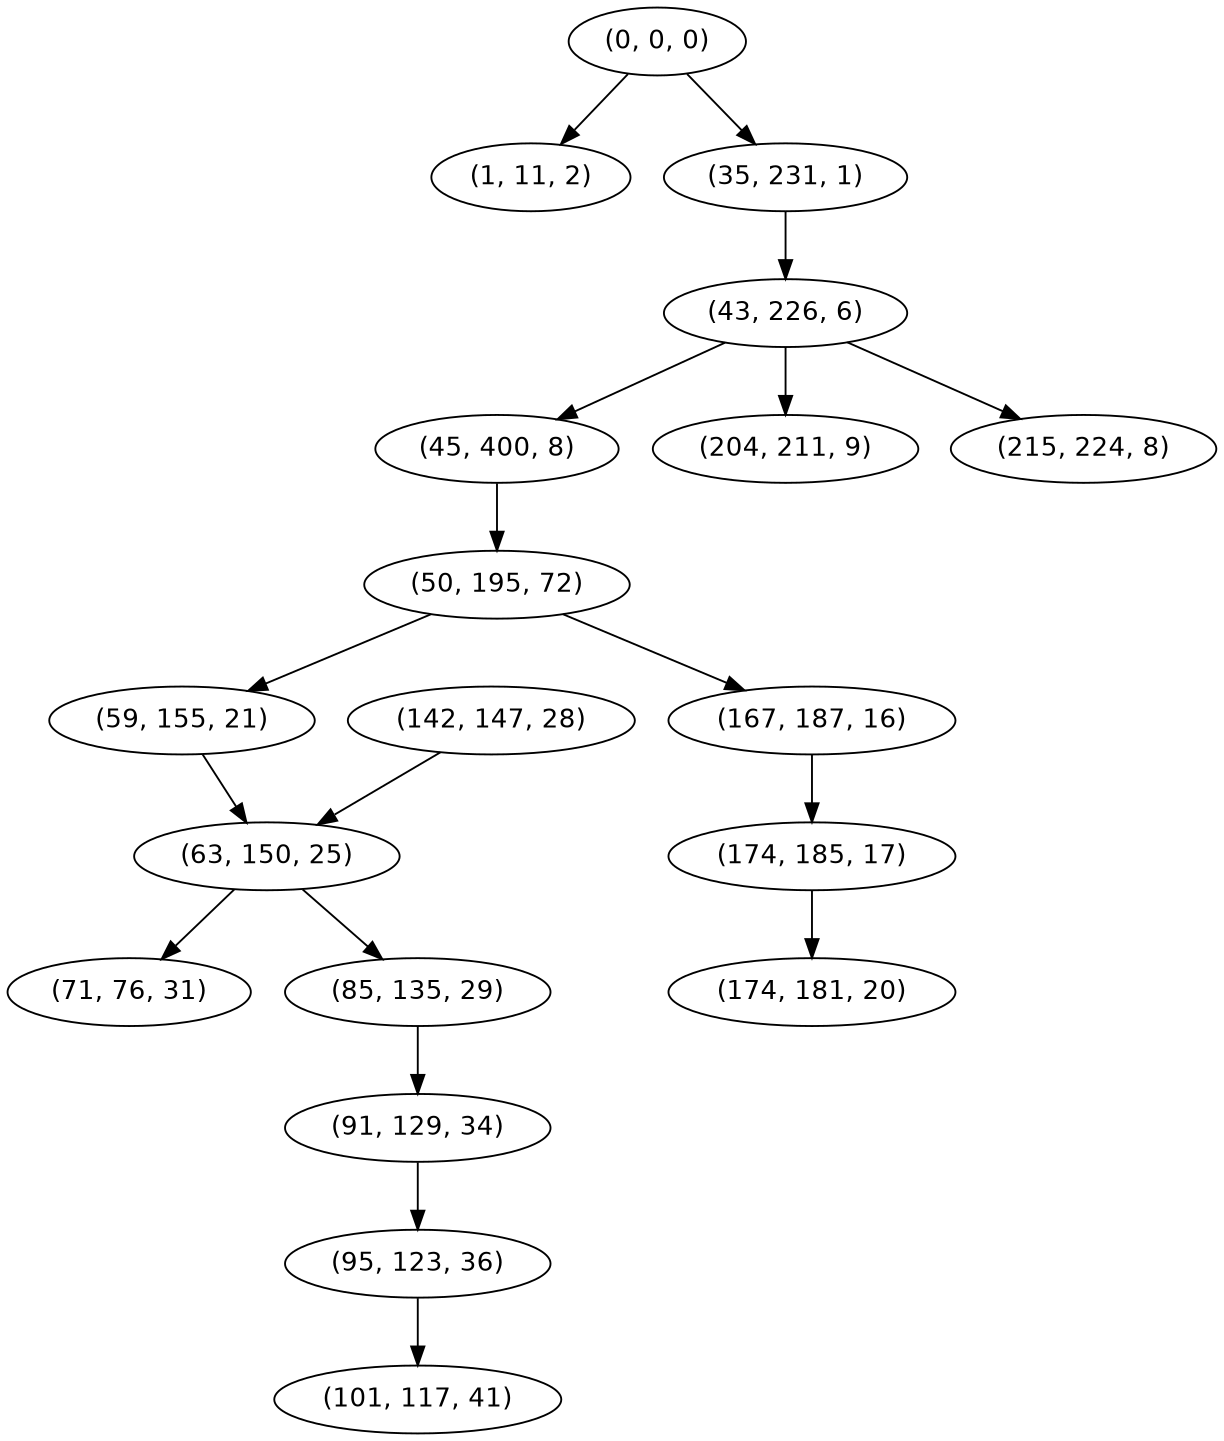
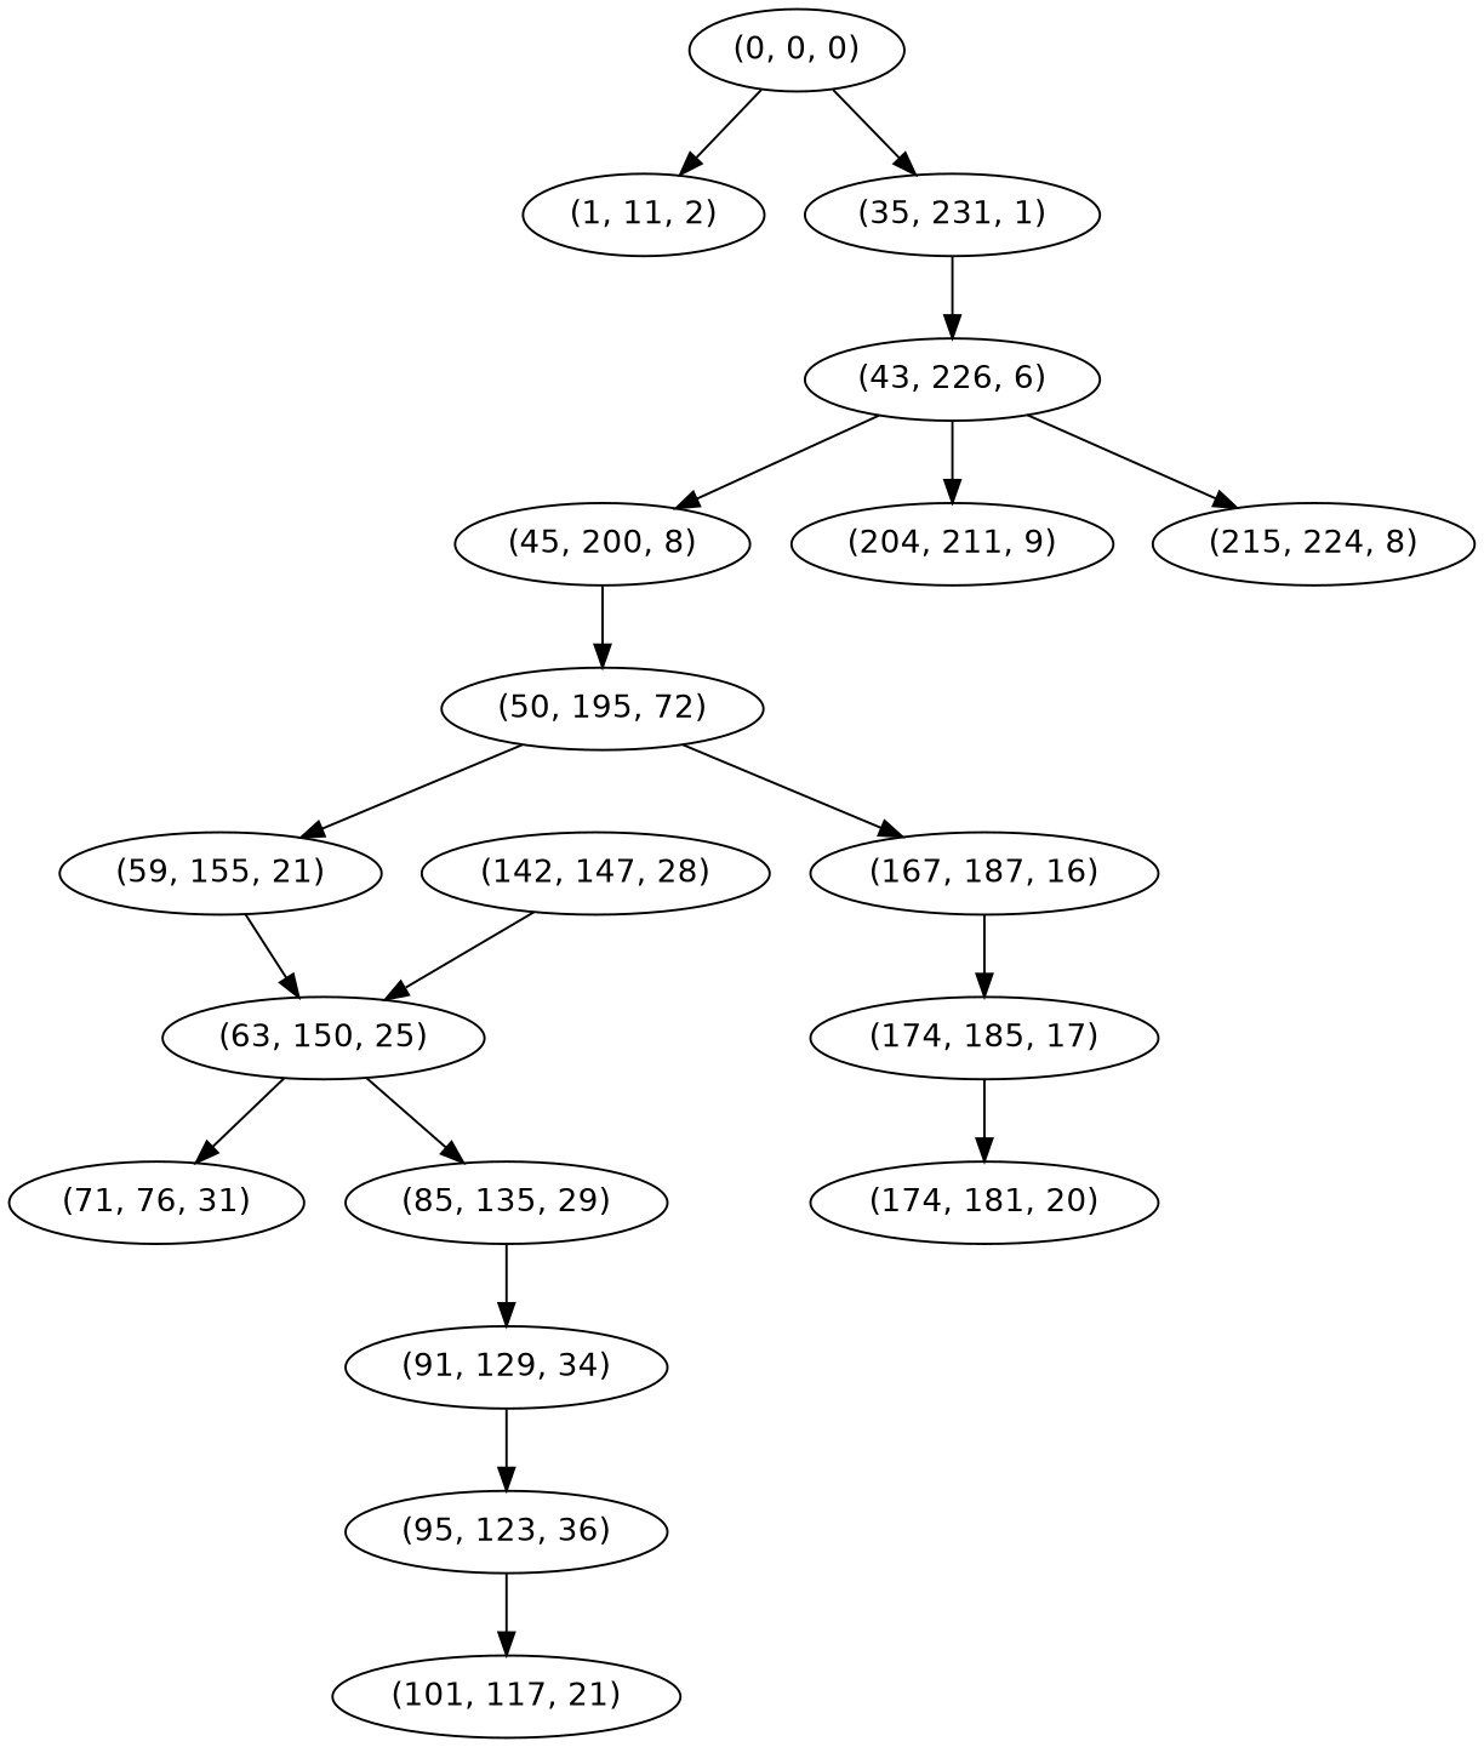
  digraph {
    fontname="DejaVu Sans"
    node [fontname="DejaVu Sans"]
    edge [fontname="DejaVu Sans"]
    n1 [label="(1, 11, 2)"]
    "(0, 0, 0)"
    "(35, 231, 1)"
    "(43, 226, 6)"
-   "(45, 200, 8)" [label="(45, 400, 8)"]
+   "(45, 200, 8)"
    "(204, 211, 9)"
    "(215, 224, 8)"
    n8 [label="(50, 195, 72)"]
    "(59, 155, 21)"
    "(167, 187, 16)"
    "(63, 150, 25)"
    n12 [label="(174, 185, 17)"]
    "(71, 76, 31)"
    "(85, 135, 29)"
    "(91, 129, 34)"
    "(142, 147, 28)"
    "(95, 123, 36)"
-   "(101, 117, 41)"
+   "(101, 117, 41)" [label="(101, 117, 21)"]
    "(174, 181, 20)"
    "(0, 0, 0)" -> n1
    "(0, 0, 0)" -> "(35, 231, 1)"
    "(35, 231, 1)" -> "(43, 226, 6)"
    "(43, 226, 6)" -> "(45, 200, 8)"
    "(43, 226, 6)" -> "(204, 211, 9)"
    "(43, 226, 6)" -> "(215, 224, 8)"
    "(45, 200, 8)" -> n8
    n8 -> "(59, 155, 21)"
    n8 -> "(167, 187, 16)"
    "(59, 155, 21)" -> "(63, 150, 25)"
    "(167, 187, 16)" -> n12
    "(63, 150, 25)" -> "(71, 76, 31)"
    "(63, 150, 25)" -> "(85, 135, 29)"
    n12 -> "(174, 181, 20)"
    "(85, 135, 29)" -> "(91, 129, 34)"
    "(91, 129, 34)" -> "(95, 123, 36)"
    "(142, 147, 28)" -> "(63, 150, 25)"
    "(95, 123, 36)" -> "(101, 117, 41)"
  }
